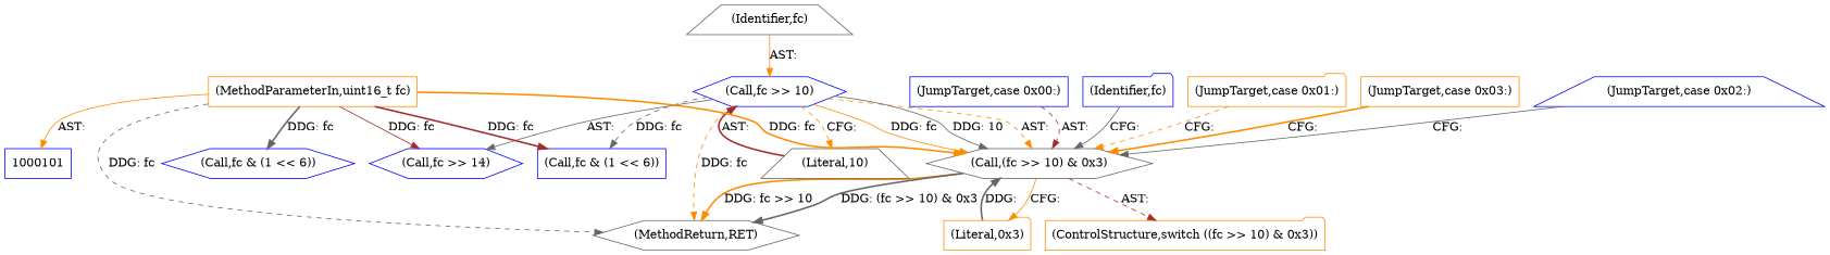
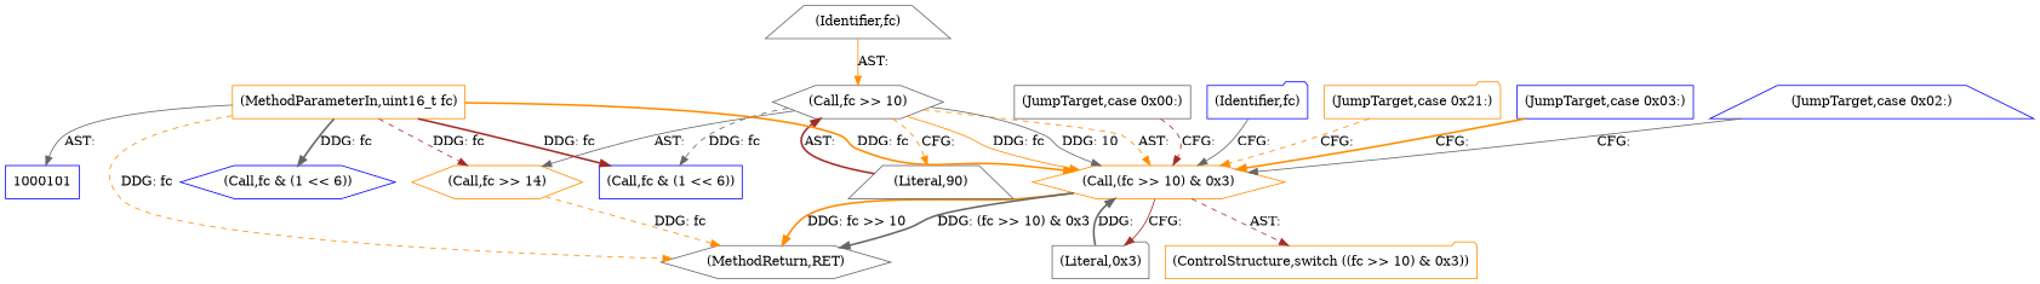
  digraph {
    fontname="DejaVu Serif"
    node [color=blue fontname="DejaVu Serif" shape=hexagon]
    edge [color=gray40 fontname="DejaVu Serif" style=dashed]
-   n1 [color=gray40 label="(Call,(fc >> 10) & 0x3)"]
+   n1 [color=darkorange label="(Call,(fc >> 10) & 0x3)"]
    n2 [color=gray40 label="(MethodReturn,RET)"]
    n3 [color=darkorange label="(ControlStructure,switch ((fc >> 10) & 0x3))" shape=folder]
-   n4 [color=darkorange label="(Literal,0x3)" shape=folder]
-   n5 [label="(Call,fc >> 10)"]
+   n4 [color=gray40 label="(Literal,0x3)" shape=folder]
+   n5 [color=gray40 label="(Call,fc >> 10)"]
    n6 [label="(Call,fc & (1 << 6))" shape=box]
-   n7 [label="(Call,fc >> 14)"]
-   n8 [color=gray40 label="(Literal,10)" shape=trapezium]
+   n7 [color=darkorange label="(Call,fc >> 14)"]
+   n8 [color=gray40 label="(Literal,90)" shape=trapezium]
    n9 [color=darkorange label="(MethodParameterIn,uint16_t fc)" shape=box]
    n10 [label="(Call,fc & (1 << 6))"]
    1000101 [shape=box]
-   n12 [label="(JumpTarget,case 0x00:)" shape=box]
+   n12 [color=gray40 label="(JumpTarget,case 0x00:)" shape=box]
    n13 [label="(Identifier,fc)" shape=folder]
    n14 [color=gray40 label="(Identifier,fc)" shape=trapezium]
-   n15 [color=darkorange label="(JumpTarget,case 0x01:)" shape=folder]
-   n16 [color=darkorange label="(JumpTarget,case 0x03:)" shape=box]
+   n15 [color=darkorange label="(JumpTarget,case 0x21:)" shape=folder]
+   n16 [label="(JumpTarget,case 0x03:)" shape=box]
    n17 [label="(JumpTarget,case 0x02:)" shape=trapezium]
    n1 -> n2 [color=darkorange label="DDG: fc >> 10" style=bold]
    n1 -> n2 [label="DDG: (fc >> 10) & 0x3" style=bold]
    n1 -> n3 [color=brown label="AST: "]
-   n1 -> n4 [color=darkorange label="CFG: " style=solid]
+   n1 -> n4 [color=brown label="CFG: " style=solid]
    n4 -> n1 [label="DDG: " style=bold]
    n5 -> n1 [color=darkorange label="AST: "]
    n5 -> n1 [color=darkorange label="DDG: fc" style=solid]
    n5 -> n1 [label="DDG: 10" style=solid]
-   n5 -> n2 [color=darkorange label="DDG: fc"]
+   n7 -> n2 [color=darkorange label="DDG: fc"]
    n5 -> n6 [label="DDG: fc"]
    n5 -> n7 [label="AST: " style=solid]
    n5 -> n8 [color=darkorange label="CFG: "]
    n8 -> n5 [color=brown label="AST: " style=bold]
    n9 -> n1 [color=darkorange label="DDG: fc" style=bold]
-   n9 -> n2 [label="DDG: fc"]
+   n9 -> n2 [color=darkorange label="DDG: fc"]
    n9 -> n6 [color=brown label="DDG: fc" style=bold]
-   n9 -> n7 [color=brown label="DDG: fc" style=solid]
+   n9 -> n7 [color=brown label="DDG: fc"]
    n9 -> n10 [label="DDG: fc" style=bold]
-   n9 -> 1000101 [color=darkorange label="AST: " style=solid]
-   n12 -> n1 [color=brown label="AST: "]
+   n9 -> 1000101 [label="AST: " style=solid]
+   n12 -> n1 [color=brown label="CFG: "]
    n13 -> n1 [label="CFG: " style=solid]
    n14 -> n5 [color=darkorange label="AST: " style=solid]
    n15 -> n1 [color=darkorange label="CFG: "]
    n16 -> n1 [color=darkorange label="CFG: " style=bold]
    n17 -> n1 [label="CFG: " style=solid]
  }
